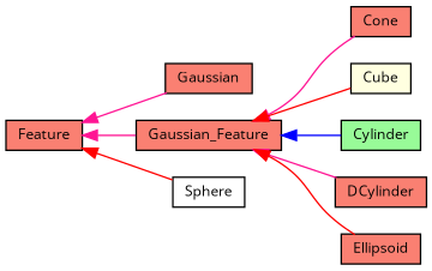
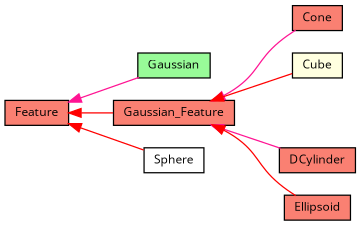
  digraph {
    fontname="Open Sans"
    rankdir=LR
    node [color=black fillcolor=salmon fontname="Open Sans" fontsize=10 shape=record style=filled]
    edge [color=deeppink dir=back fontname="Open Sans" fontsize=10 labelfontname=Helvetica labelfontsize=10 style=solid]
    n1 [height=0.2 label=Feature width=0.4]
-   n2 [height=0.2 label=Gaussian width=0.4]
+   n2 [fillcolor=palegreen height=0.2 label=Gaussian width=0.4]
    n3 [height=0.2 label=Gaussian_Feature width=0.4]
    n4 [fillcolor=white height=0.2 label=Sphere width=0.4]
    n5 [height=0.2 label=Cone width=0.4]
    n6 [fillcolor=lightyellow height=0.2 label=Cube width=0.4]
-   n7 [fillcolor=palegreen height=0.2 label=Cylinder width=0.4]
    n8 [height=0.2 label=DCylinder width=0.4]
    n9 [height=0.2 label=Ellipsoid width=0.4]
    n1 -> n2
-   n1 -> n3
+   n1 -> n3 [color=red]
    n1 -> n4 [color=red]
    n3 -> n5
    n3 -> n6 [color=red]
-   n3 -> n7 [color=blue]
    n3 -> n8
    n3 -> n9 [color=red]
  }
